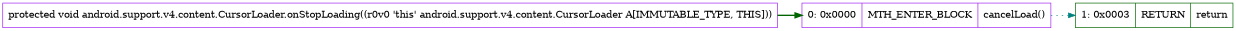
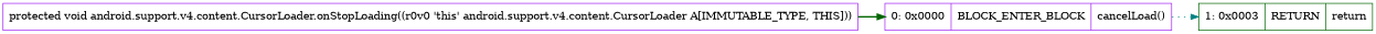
  digraph {
    rankdir=LR
    node [shape=record color=purple]
-   n1 [label="{0\:\ 0x0000|MTH_ENTER_BLOCK\l|cancelLoad()\l}"]
+   n1 [label="{0\:\ 0x0000|BLOCK_ENTER_BLOCK\l|cancelLoad()\l}"]
    n2 [label="{1\:\ 0x0003|RETURN\l|return\l}" color=darkgreen]
    n3 [label="{protected void android.support.v4.content.CursorLoader.onStopLoading((r0v0 'this' android.support.v4.content.CursorLoader A[IMMUTABLE_TYPE, THIS])) }"]
    n1 -> n2 [color=teal style=dotted]
    n3 -> n1 [color=darkgreen style=bold]
  }
